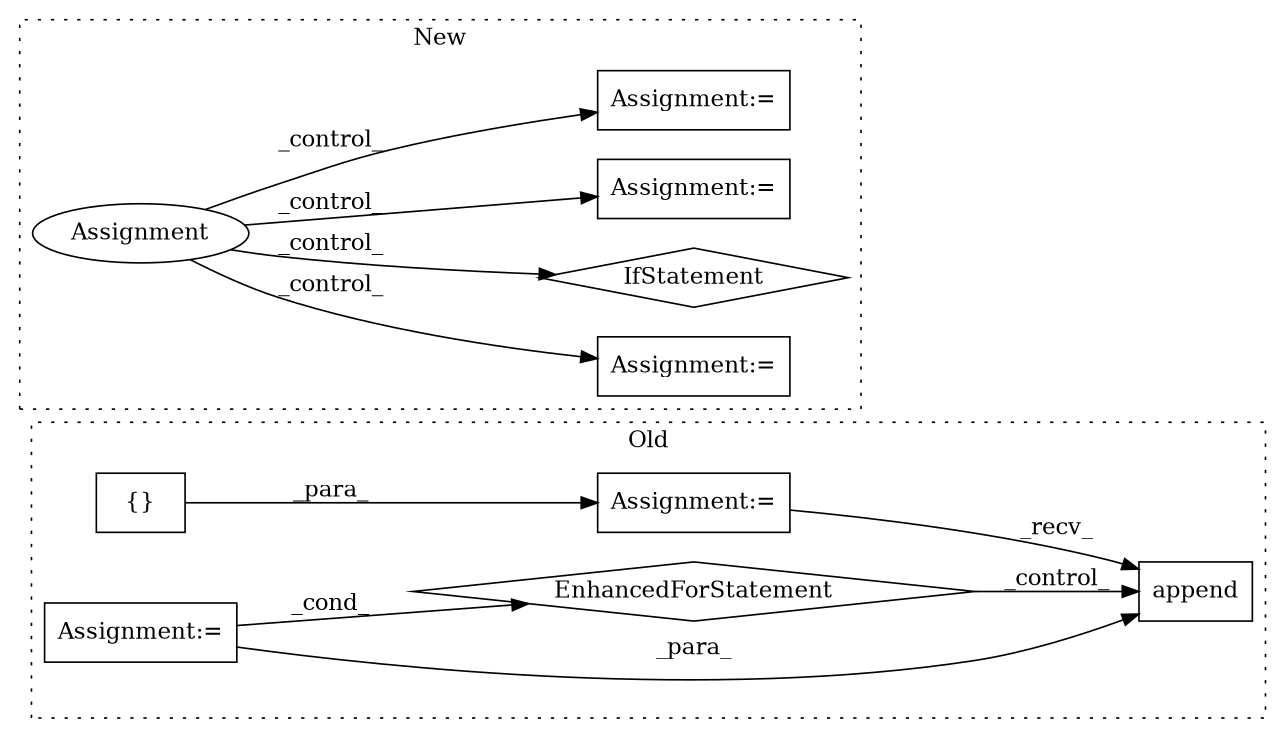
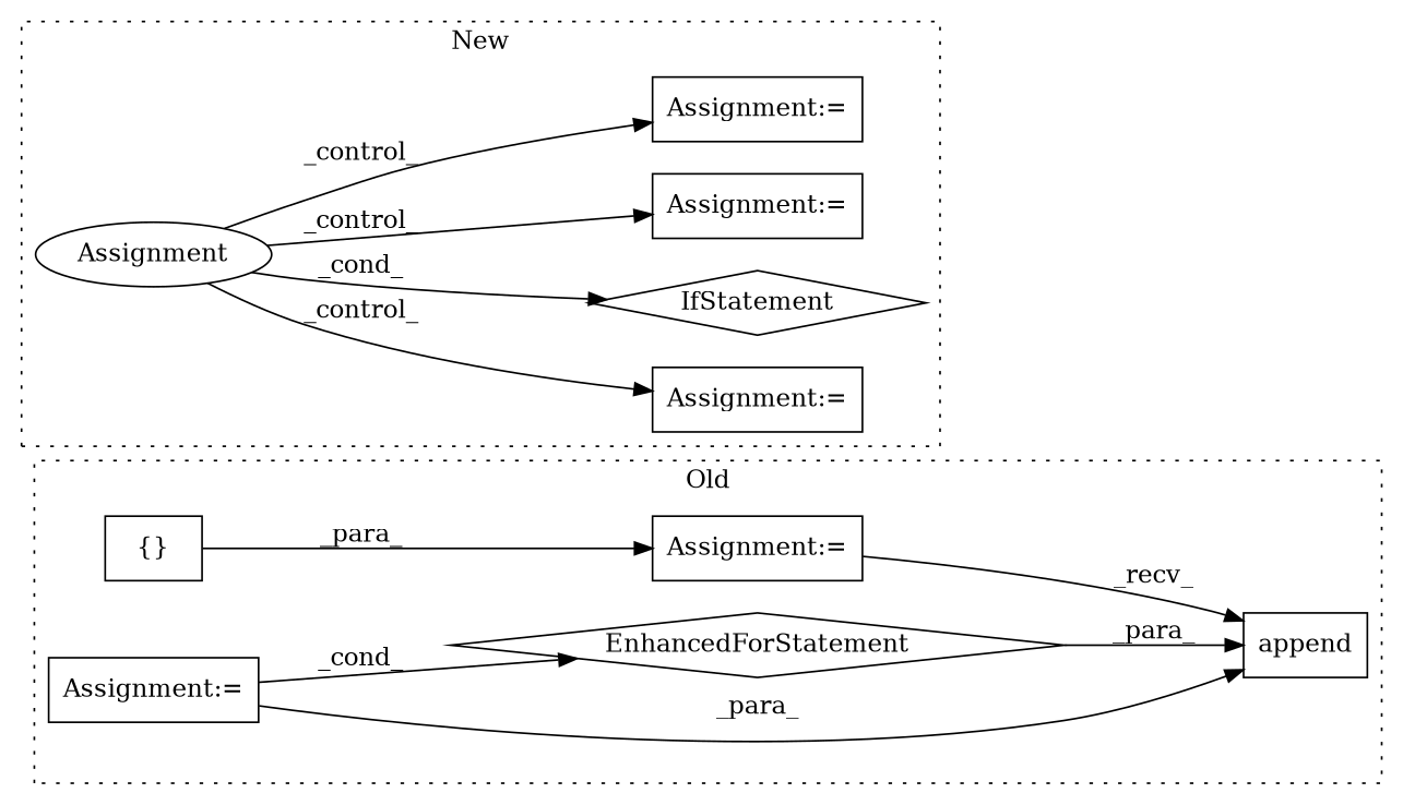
  digraph {
    rankdir=LR
    node [a=7 l=17 s="212,274" shape=box]
    n1 [a=32 l="7,1" label=append s="286,307"]
    n2 [a=70 l="53,2" label=EnhancedForStatement shape=diamond]
    n3 [l=1 label="Assignment:=" s=194]
    n4 [a=4 l=2 label="{}" s=204]
    n5 [l="53,2" label="Assignment:="]
    n6 [l=1 label="Assignment:=" s=619]
    n7 [a=42 label=Assignment shape=ellipse l="" s=""]
    n8 [a=25 label=IfStatement s=856 shape=diamond]
    n9 [label="Assignment:=" s=516]
    n10 [label="Assignment:=" s=856]
    subgraph cluster_1 {
      label=Old
      style=dotted
      n1
      n2
      n3
      n4
      n5
    }
    subgraph cluster_2 {
      label=New
      style=dotted
      n6
      n7
      n8
      n9
      n10
    }
-   n2 -> n1 [label=_control_]
+   n2 -> n1 [label=_para_]
    n3 -> n1 [label=_recv_]
    n4 -> n3 [label=_para_]
    n5 -> n1 [label=_para_]
    n5 -> n2 [label=_cond_]
    n7 -> n6 [label=_control_]
-   n7 -> n8 [label=_control_]
+   n7 -> n8 [label=_cond_]
    n7 -> n9 [label=_control_]
    n7 -> n10 [label=_control_]
  }
